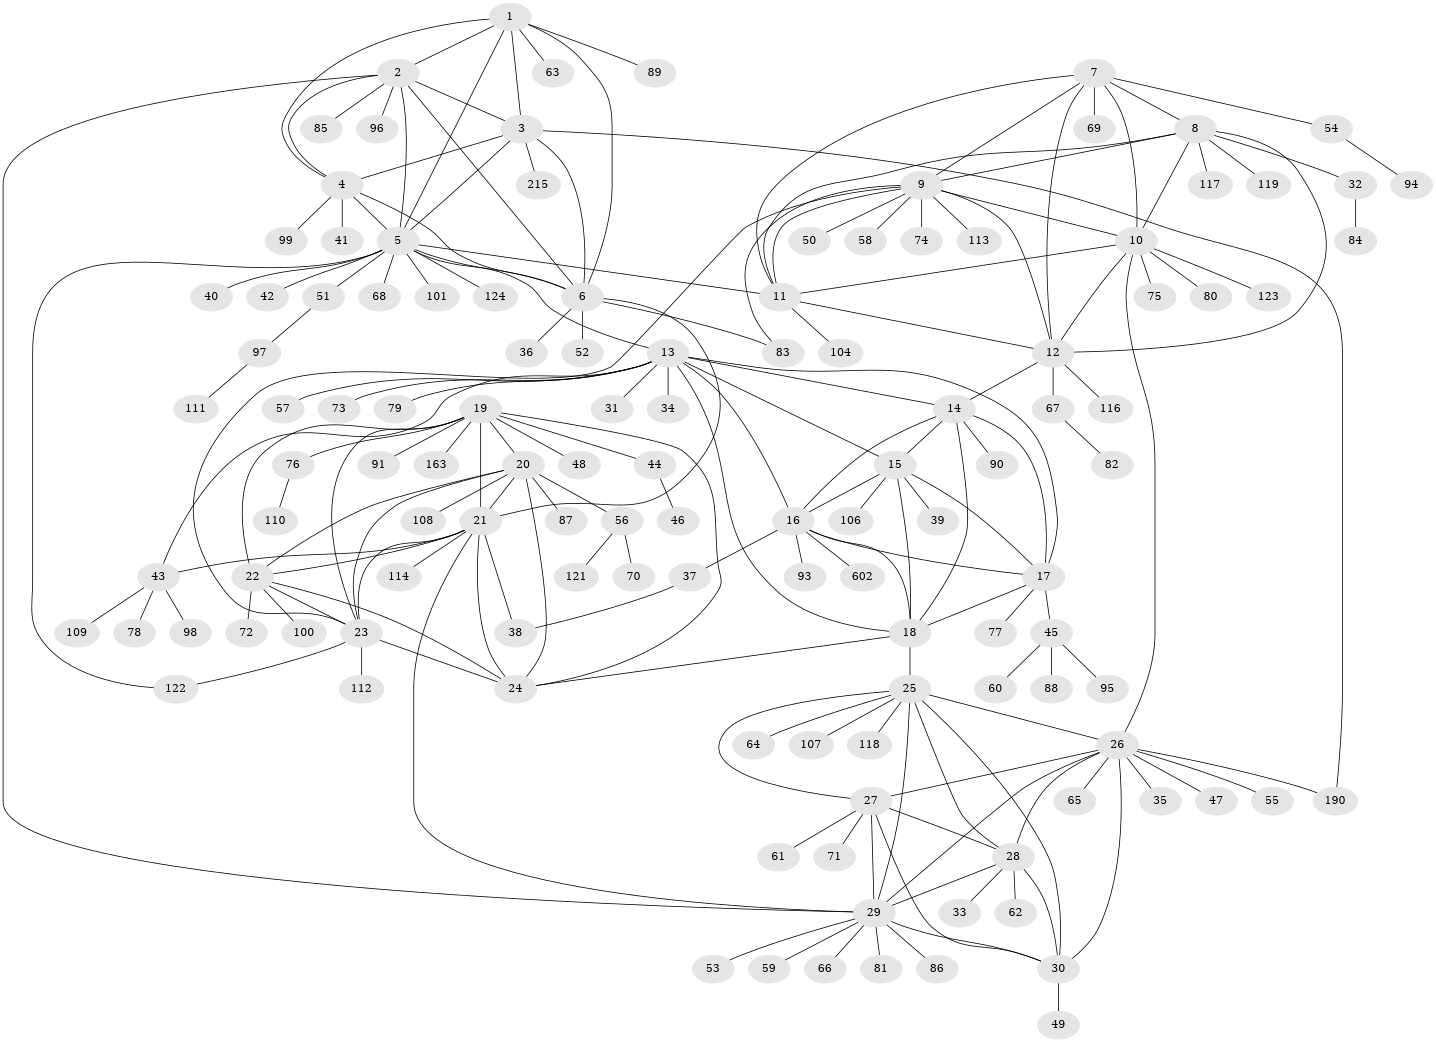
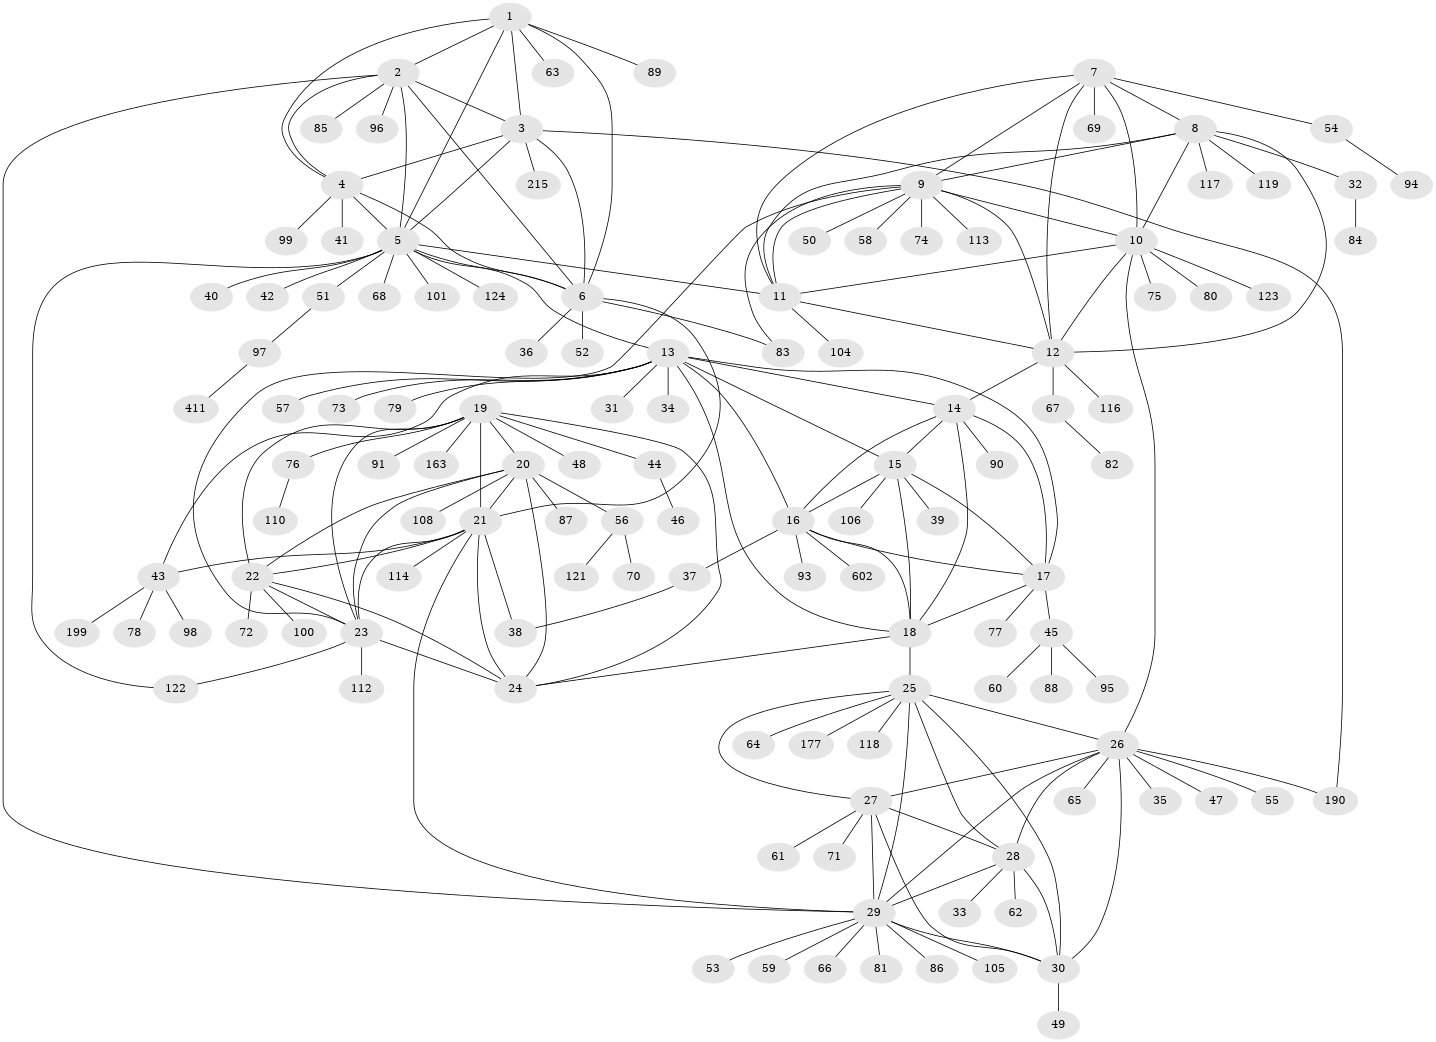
  graph {
    node [color=gray90 style=filled]
    1
    2
    3
    4
    5
    6
    63
    89
    29
    85
    96
    n12 [label=215]
    n13 [label=190]
    41
    99
    11
    13
    40
    42
    51
    68
    101
    122
    124
    21
    36
    52
    83
    30
    53
    59
    66
    81
    86
+   105
    12
    104
    14
    15
    16
    17
    18
    31
    34
    43
    57
    73
    79
    97
-   111
+   111 [label=411]
    23
    24
    22
    38
    114
    7
    8
    9
    10
    54
    69
    32
    117
    119
    50
    58
    74
    113
    26
    75
    80
    123
    67
    116
    94
    84
    112
    27
    28
    35
    47
    55
    65
    90
    82
    39
    106
    37
    93
    n90 [label=602]
    45
    77
    25
    78
    98
-   109
+   109 [label=199]
    60
    88
    95
    64
-   107
+   107 [label=177]
    118
    19
    20
    44
    48
    76
    91
    n109 [label=163]
    56
    87
    108
    72
    100
    46
    110
    70
    121
    61
    71
    33
    62
    49
    1 -- 2
    1 -- 3
    1 -- 4
    1 -- 5
    1 -- 6
    1 -- 63
    1 -- 89
    2 -- 3
    2 -- 4
    2 -- 5
    2 -- 6
    2 -- 29
    2 -- 85
    2 -- 96
    3 -- 4
    3 -- 5
    3 -- 6
    3 -- n12
    3 -- n13
    4 -- 5
    4 -- 6
    4 -- 41
    4 -- 99
    5 -- 6
    5 -- 11
    5 -- 13
    5 -- 40
    5 -- 42
    5 -- 51
    5 -- 68
    5 -- 101
    5 -- 122
    5 -- 124
    6 -- 21
    6 -- 36
    6 -- 52
    6 -- 83
    29 -- 30
    29 -- 53
    29 -- 59
    29 -- 66
    29 -- 81
    29 -- 86
+   29 -- 105
    11 -- 12
    11 -- 104
    13 -- 14
    13 -- 15
    13 -- 16
    13 -- 17
    13 -- 18
    13 -- 31
    13 -- 34
    13 -- 43
    13 -- 57
    13 -- 73
    13 -- 79
    51 -- 97
    21 -- 29
    21 -- 43
    21 -- 23
    21 -- 24
    21 -- 22
    21 -- 38
    21 -- 114
    30 -- 49
    12 -- 14
    12 -- 67
    12 -- 116
    14 -- 15
    14 -- 16
    14 -- 17
    14 -- 18
    14 -- 90
    15 -- 16
    15 -- 17
    15 -- 18
    15 -- 39
    15 -- 106
    16 -- 17
    16 -- 18
    16 -- 37
    16 -- 93
    16 -- n90
    17 -- 18
    17 -- 45
    17 -- 77
    18 -- 24
    18 -- 25
    43 -- 78
    43 -- 98
    43 -- 109
    97 -- 111
    23 -- 122
    23 -- 24
    23 -- 112
    22 -- 23
    22 -- 24
    22 -- 72
    22 -- 100
    7 -- 11
    7 -- 12
    7 -- 8
    7 -- 9
    7 -- 10
    7 -- 54
    7 -- 69
    8 -- 11
    8 -- 12
    8 -- 9
    8 -- 10
    8 -- 32
    8 -- 117
    8 -- 119
    9 -- 11
    9 -- 83
    9 -- 12
    9 -- 23
    9 -- 10
    9 -- 50
    9 -- 58
    9 -- 74
    9 -- 113
    10 -- 11
    10 -- 12
    10 -- 26
    10 -- 75
    10 -- 80
    10 -- 123
    54 -- 94
    32 -- 84
    26 -- 29
    26 -- n13
    26 -- 30
    26 -- 27
    26 -- 28
    26 -- 35
    26 -- 47
    26 -- 55
    26 -- 65
    67 -- 82
    27 -- 29
    27 -- 30
    27 -- 28
    27 -- 61
    27 -- 71
    28 -- 29
    28 -- 30
    28 -- 33
    28 -- 62
    37 -- 38
    45 -- 60
    45 -- 88
    45 -- 95
    25 -- 29
    25 -- 30
    25 -- 26
    25 -- 27
    25 -- 28
    25 -- 64
    25 -- 107
    25 -- 118
    19 -- 21
    19 -- 23
    19 -- 24
    19 -- 22
    19 -- 20
    19 -- 44
    19 -- 48
    19 -- 76
    19 -- 91
    19 -- n109
    20 -- 21
    20 -- 23
    20 -- 24
    20 -- 22
    20 -- 56
    20 -- 87
    20 -- 108
    44 -- 46
    76 -- 110
    56 -- 70
    56 -- 121
  }
